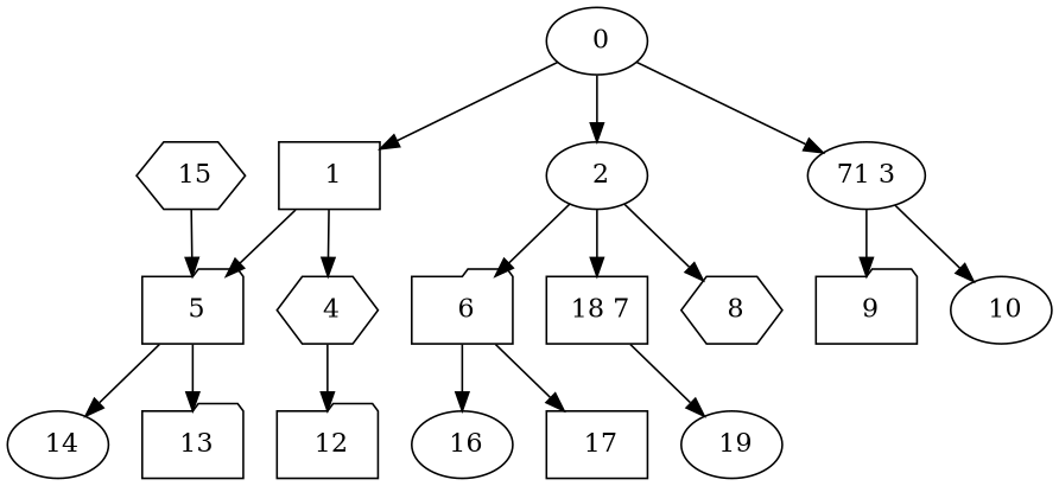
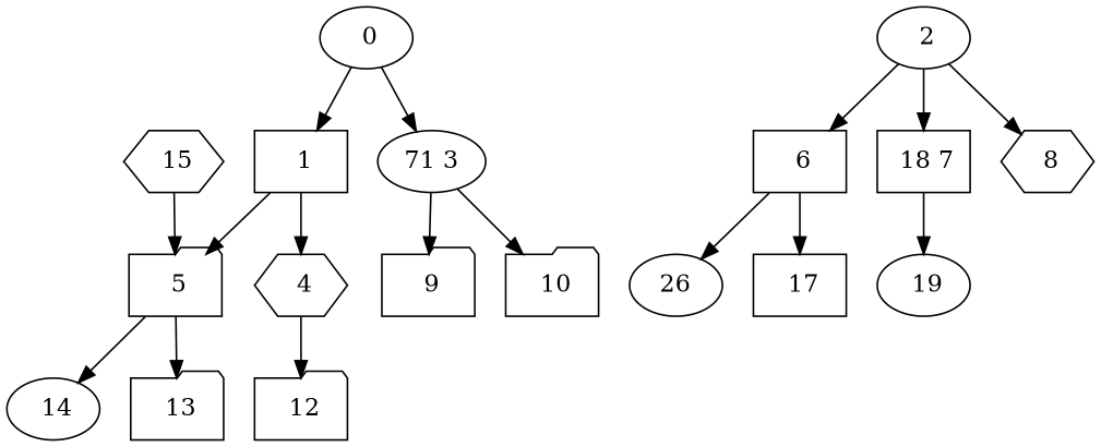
  digraph {
    node [shape=ellipse]
    " 1" [shape=box]
    " 0"
    " 2"
    n4 [label="71 3"]
    " 4" [shape=hexagon]
    " 5" [shape=folder]
-   " 6" [shape=folder]
+   " 6" [shape=box]
    " 18 7" [shape=box]
    " 8" [shape=hexagon]
    " 9" [shape=folder]
-   " 10"
+   " 10" [shape=folder]
    " 12" [shape=folder]
    " 14"
    " 13" [shape=folder]
-   " 16"
+   " 16" [label=26]
    " 17" [shape=box]
    " 19"
    " 15" [shape=hexagon]
    " 1" -> " 4"
    " 1" -> " 5"
    " 0" -> " 1"
-   " 0" -> " 2"
    " 0" -> n4
    " 2" -> " 6"
    " 2" -> " 18 7"
    " 2" -> " 8"
    n4 -> " 9"
    n4 -> " 10"
    " 4" -> " 12"
    " 5" -> " 14"
    " 5" -> " 13"
    " 6" -> " 16"
    " 6" -> " 17"
    " 18 7" -> " 19"
    " 15" -> " 5"
  }
